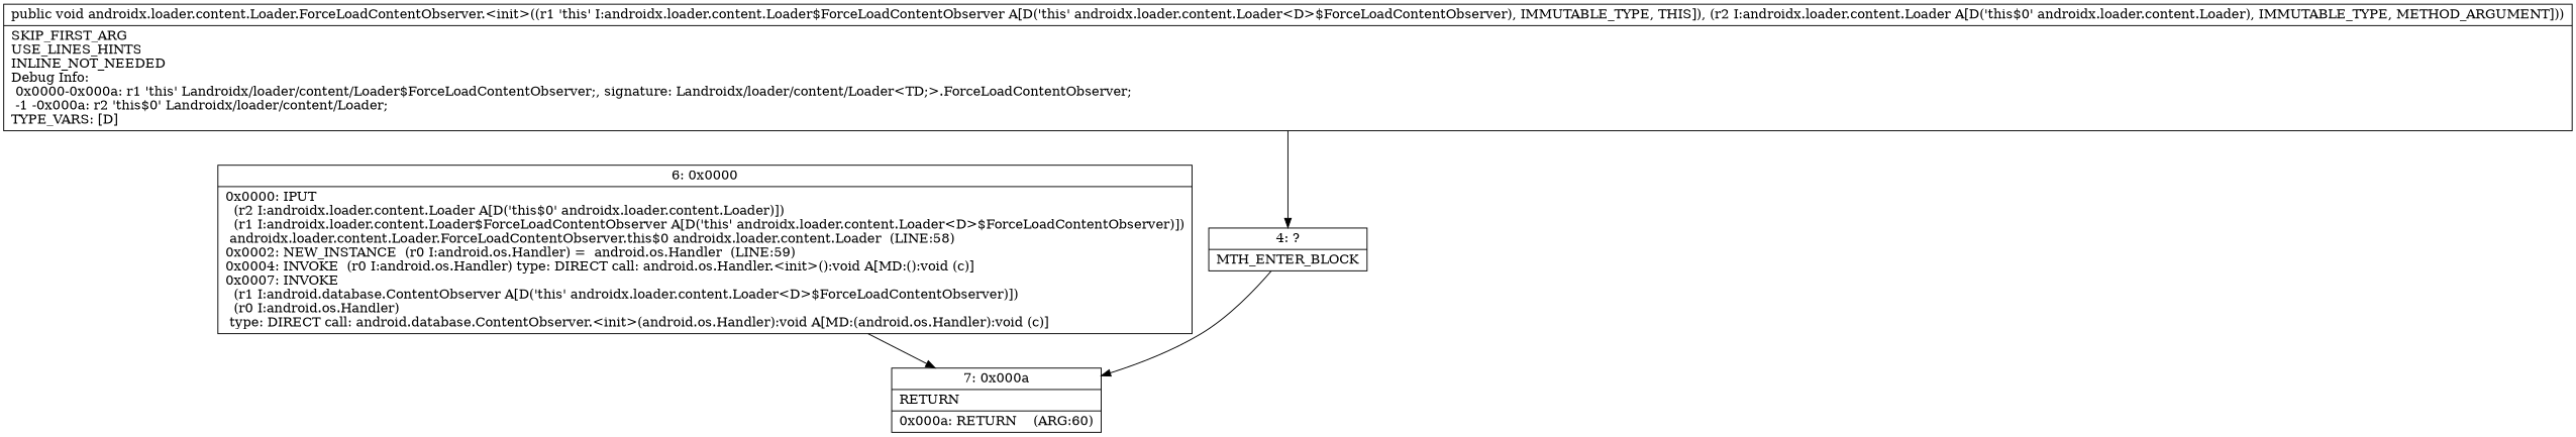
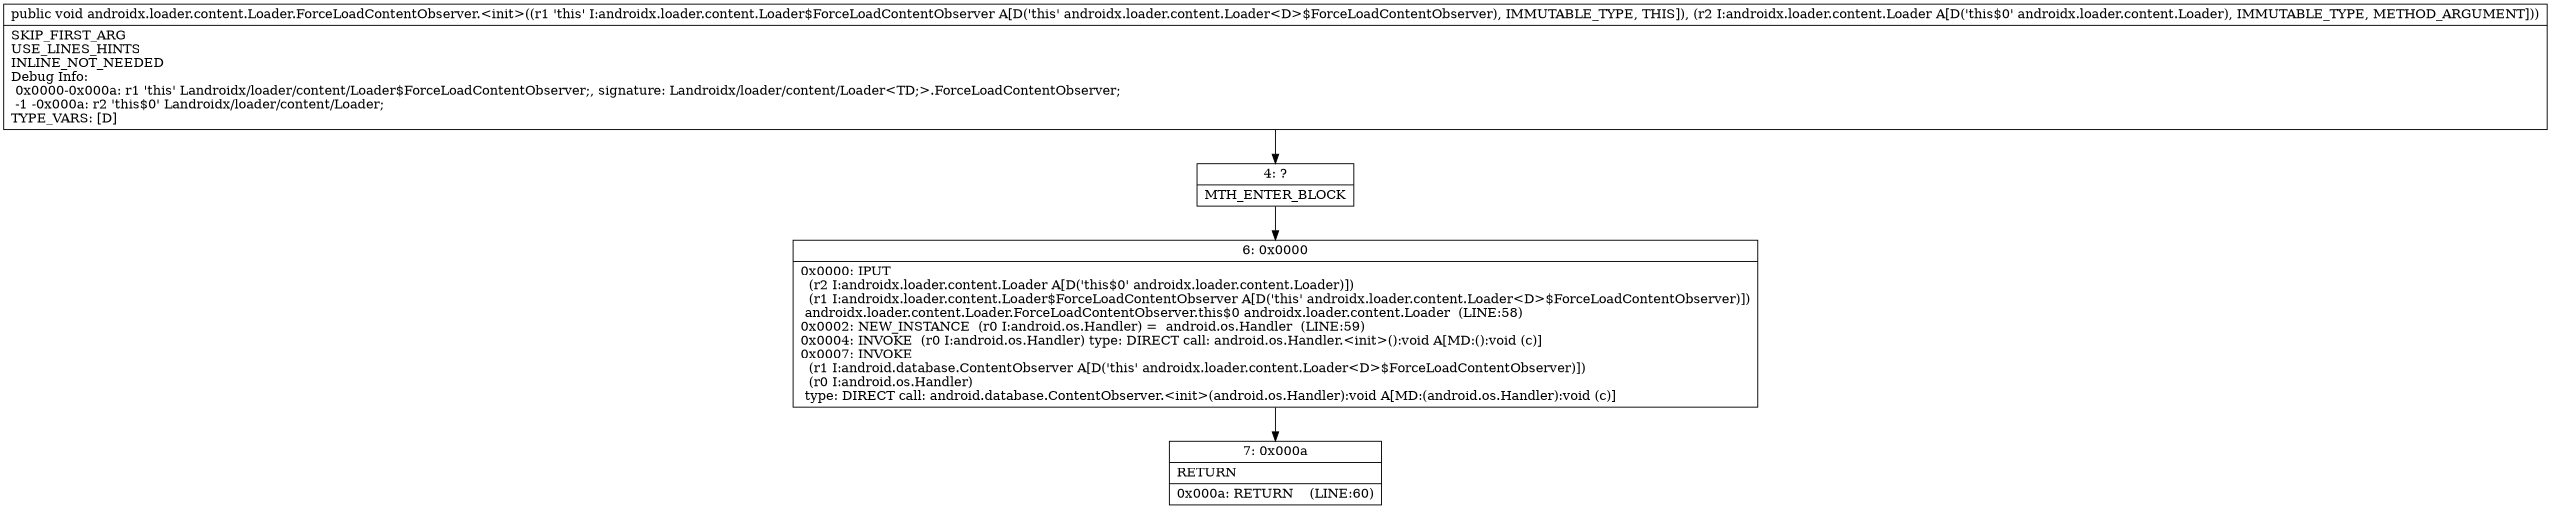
  digraph {
    node [shape=record]
    n1 [label="{4\:\ ?|MTH_ENTER_BLOCK\l}"]
    n2 [label="{6\:\ 0x0000|0x0000: IPUT  \l  (r2 I:androidx.loader.content.Loader A[D('this$0' androidx.loader.content.Loader)])\l  (r1 I:androidx.loader.content.Loader$ForceLoadContentObserver A[D('this' androidx.loader.content.Loader\<D\>$ForceLoadContentObserver)])\l androidx.loader.content.Loader.ForceLoadContentObserver.this$0 androidx.loader.content.Loader  (LINE:58)\l0x0002: NEW_INSTANCE  (r0 I:android.os.Handler) =  android.os.Handler  (LINE:59)\l0x0004: INVOKE  (r0 I:android.os.Handler) type: DIRECT call: android.os.Handler.\<init\>():void A[MD:():void (c)]\l0x0007: INVOKE  \l  (r1 I:android.database.ContentObserver A[D('this' androidx.loader.content.Loader\<D\>$ForceLoadContentObserver)])\l  (r0 I:android.os.Handler)\l type: DIRECT call: android.database.ContentObserver.\<init\>(android.os.Handler):void A[MD:(android.os.Handler):void (c)]\l}"]
-   n3 [label="{7\:\ 0x000a|RETURN\l|0x000a: RETURN    (ARG:60)\l}"]
+   n3 [label="{7\:\ 0x000a|RETURN\l|0x000a: RETURN    (LINE:60)\l}"]
    n4 [label="{public void androidx.loader.content.Loader.ForceLoadContentObserver.\<init\>((r1 'this' I:androidx.loader.content.Loader$ForceLoadContentObserver A[D('this' androidx.loader.content.Loader\<D\>$ForceLoadContentObserver), IMMUTABLE_TYPE, THIS]), (r2 I:androidx.loader.content.Loader A[D('this$0' androidx.loader.content.Loader), IMMUTABLE_TYPE, METHOD_ARGUMENT]))  | SKIP_FIRST_ARG\lUSE_LINES_HINTS\lINLINE_NOT_NEEDED\lDebug Info:\l  0x0000\-0x000a: r1 'this' Landroidx\/loader\/content\/Loader$ForceLoadContentObserver;, signature: Landroidx\/loader\/content\/Loader\<TD;\>.ForceLoadContentObserver;\l  \-1 \-0x000a: r2 'this$0' Landroidx\/loader\/content\/Loader;\lTYPE_VARS: [D]\l}"]
-   n1 -> n3
+   n1 -> n2
    n2 -> n3
    n4 -> n1
  }
